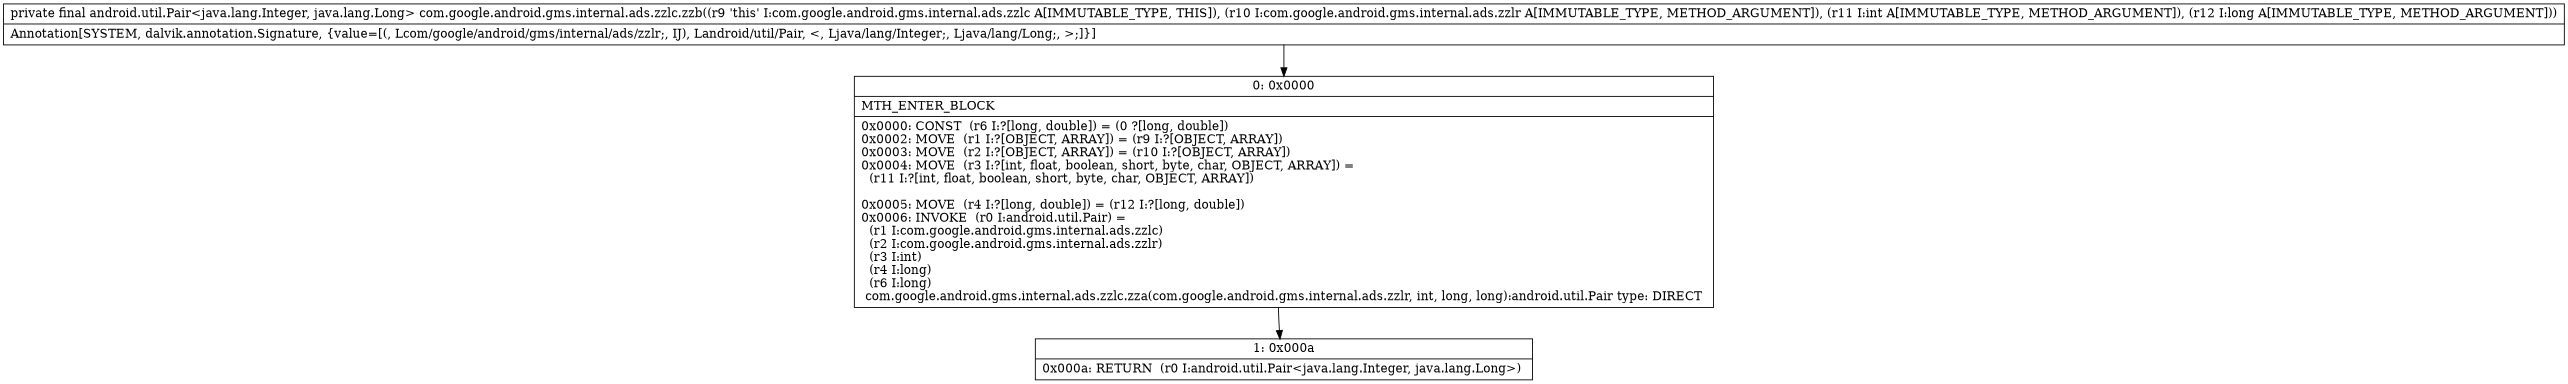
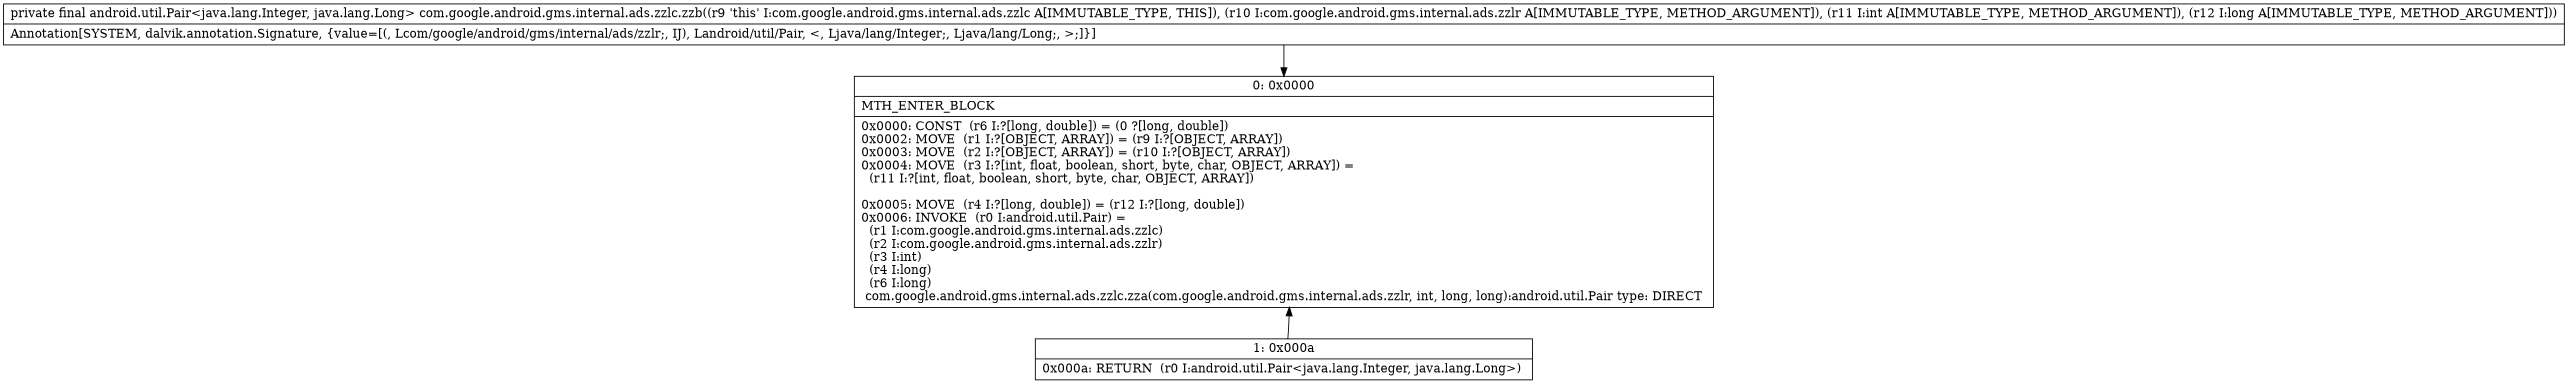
  digraph {
    node [shape=record]
    n1 [label="{0\:\ 0x0000|MTH_ENTER_BLOCK\l|0x0000: CONST  (r6 I:?[long, double]) = (0 ?[long, double]) \l0x0002: MOVE  (r1 I:?[OBJECT, ARRAY]) = (r9 I:?[OBJECT, ARRAY]) \l0x0003: MOVE  (r2 I:?[OBJECT, ARRAY]) = (r10 I:?[OBJECT, ARRAY]) \l0x0004: MOVE  (r3 I:?[int, float, boolean, short, byte, char, OBJECT, ARRAY]) = \l  (r11 I:?[int, float, boolean, short, byte, char, OBJECT, ARRAY])\l \l0x0005: MOVE  (r4 I:?[long, double]) = (r12 I:?[long, double]) \l0x0006: INVOKE  (r0 I:android.util.Pair) = \l  (r1 I:com.google.android.gms.internal.ads.zzlc)\l  (r2 I:com.google.android.gms.internal.ads.zzlr)\l  (r3 I:int)\l  (r4 I:long)\l  (r6 I:long)\l com.google.android.gms.internal.ads.zzlc.zza(com.google.android.gms.internal.ads.zzlr, int, long, long):android.util.Pair type: DIRECT \l}"]
    n2 [label="{1\:\ 0x000a|0x000a: RETURN  (r0 I:android.util.Pair\<java.lang.Integer, java.lang.Long\>) \l}"]
    n3 [label="{private final android.util.Pair\<java.lang.Integer, java.lang.Long\> com.google.android.gms.internal.ads.zzlc.zzb((r9 'this' I:com.google.android.gms.internal.ads.zzlc A[IMMUTABLE_TYPE, THIS]), (r10 I:com.google.android.gms.internal.ads.zzlr A[IMMUTABLE_TYPE, METHOD_ARGUMENT]), (r11 I:int A[IMMUTABLE_TYPE, METHOD_ARGUMENT]), (r12 I:long A[IMMUTABLE_TYPE, METHOD_ARGUMENT]))  | Annotation[SYSTEM, dalvik.annotation.Signature, \{value=[(, Lcom\/google\/android\/gms\/internal\/ads\/zzlr;, IJ), Landroid\/util\/Pair, \<, Ljava\/lang\/Integer;, Ljava\/lang\/Long;, \>;]\}]\l}"]
-   n1 -> n2
+   n2 -> n1
    n3 -> n1
  }
